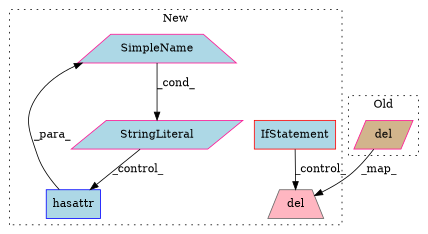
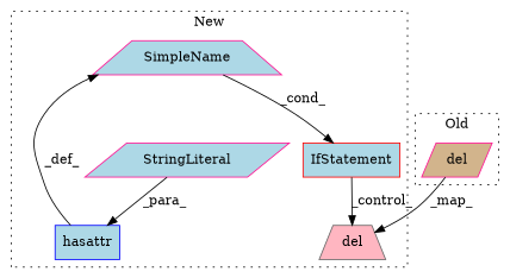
  digraph {
    node [a=32 color=deeppink fillcolor=lightblue l="4,1" shape=trapezium style=filled]
    n1 [color=gray40 fillcolor=lightpink label=del s="4892,4916"]
    n2 [a=25 color=red l="4,2" label=IfStatement s="4843,4878" shape=box]
    n3 [a=42 label=SimpleName l=""]
    n4 [color=blue l="8,1" label=hasattr s="4847,4877" shape=box]
    n5 [a=45 l=11 label=StringLiteral s=4866 shape=parallelogram]
    n6 [fillcolor=tan label=del s="4843,4867" shape=parallelogram]
    subgraph cluster_1 {
      label=New
      style=dotted
      n1
      n2
      n3
      n4
      n5
    }
    subgraph cluster_2 {
      label=Old
      style=dotted
      n6
    }
    n2 -> n1 [label=_control_]
-   n3 -> n5 [label=_cond_]
-   n4 -> n3 [label=_para_]
-   n5 -> n4 [label=_control_]
+   n3 -> n2 [label=_cond_]
+   n4 -> n3 [label=_def_]
+   n5 -> n4 [label=_para_]
    n6 -> n1 [label=_map_]
  }
